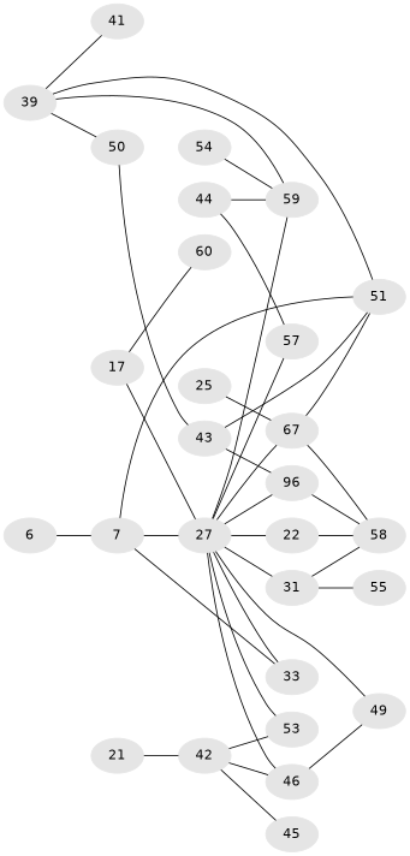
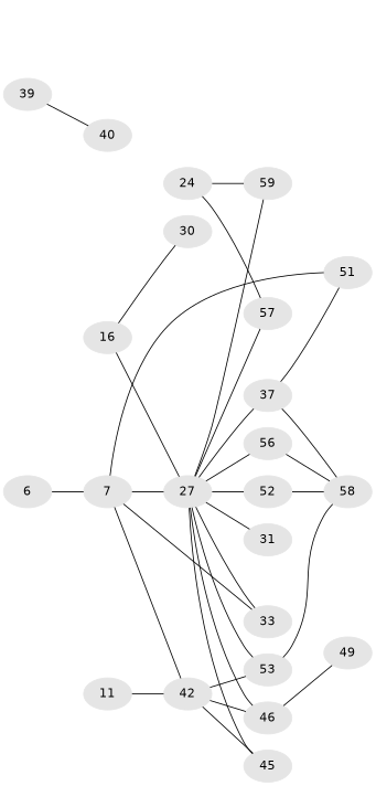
  graph {
    fontname="DejaVu Sans"
    rankdir=LR
    node [color=gray90 fontname="DejaVu Sans" style=filled]
    edge [fontname="DejaVu Sans"]
    7 [super="+2+4"]
    27 [super="+26+5+24+23"]
    42 [super="+9+15"]
    51 [super="+10"]
    33
    n6 [label=6]
-   37 [super="+21" label=67]
+   37 [super="+21"]
    n8 [label=31]
    45
    46 [super="+36+38"]
-   52 [super="+34" label=22]
+   52 [super="+34"]
    53 [super="+47"]
-   56 [label=96]
+   56
    57 [super="+12"]
    59 [super="+20+48+16"]
    58 [super="+6"]
-   11 [label=21]
-   17
-   30 [label=60]
-   25
-   55
+   11
+   17 [label=16]
+   30
    49
    39 [super="+28"]
-   40 [label=50]
-   41
-   43
-   44
-   54
+   40
+   44 [label=24]
    7 -- 27 [weight=7]
+   7 -- 42
    7 -- 51 [weight=3]
    7 -- 33
    27 -- 33
    27 -- 37 [weight=2]
    27 -- n8
-   27 -- 49
+   27 -- 45
    27 -- 46 [weight=3]
    27 -- 52
    27 -- 53 [weight=2]
    27 -- 56
    27 -- 57
    27 -- 59 [weight=3]
    42 -- 45
    42 -- 46
    42 -- 53
    n6 -- 7
    37 -- 51
    37 -- 58
-   n8 -- 55
    46 -- 49
    52 -- 58
-   n8 -- 58
+   53 -- 58
    56 -- 58
    11 -- 42
    17 -- 27
    17 -- 30
-   25 -- 37
-   39 -- 51
-   39 -- 59 [weight=2]
    39 -- 40 [weight=2]
-   39 -- 41
-   40 -- 43
-   43 -- 51
-   43 -- 56
    44 -- 57
    44 -- 59
-   54 -- 59
  }
